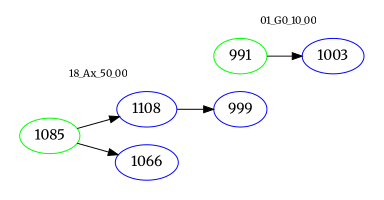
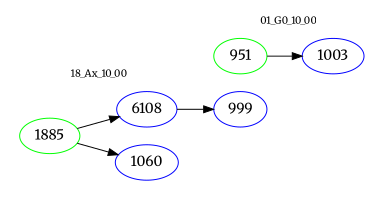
  digraph {
    fontname=Merriweather
    rankdir=LR
    node [color=blue fontname=Merriweather]
    edge [color=black fontname=Merriweather]
-   n1 [color=green label=1085]
-   n2 [label=1066]
-   n3 [label=1108]
-   n4 [color=green label=991]
+   n1 [color=green label=1885]
+   n2 [label=1060]
+   n3 [label=6108]
+   n4 [color=green label=951]
    n5 [label=999]
    n6 [label=1003]
    subgraph cluster_1 {
      color=white
      fontsize=10
-     label="18_Ax_50_00"
+     label="18_Ax_10_00"
      n1
      n2
      n3
    }
    subgraph cluster_2 {
      color=white
      fontsize=10
      label="01_G0_10_00"
      n4
      n5
      n6
    }
    n1 -> n2
    n1 -> n3
    n3 -> n5
    n4 -> n6
  }
